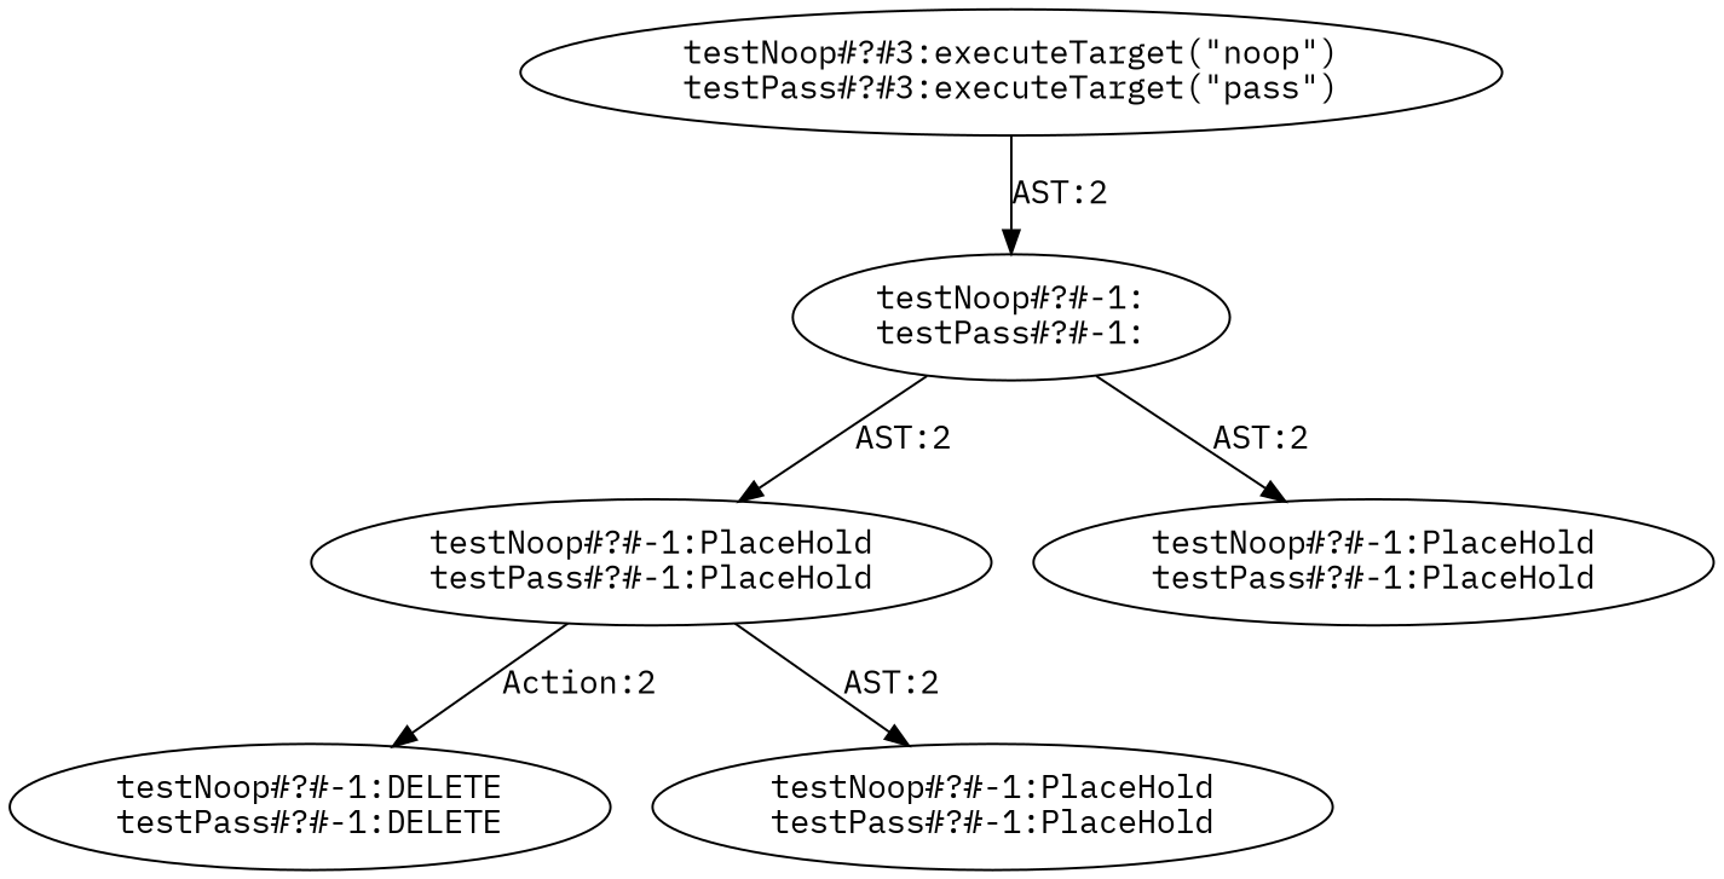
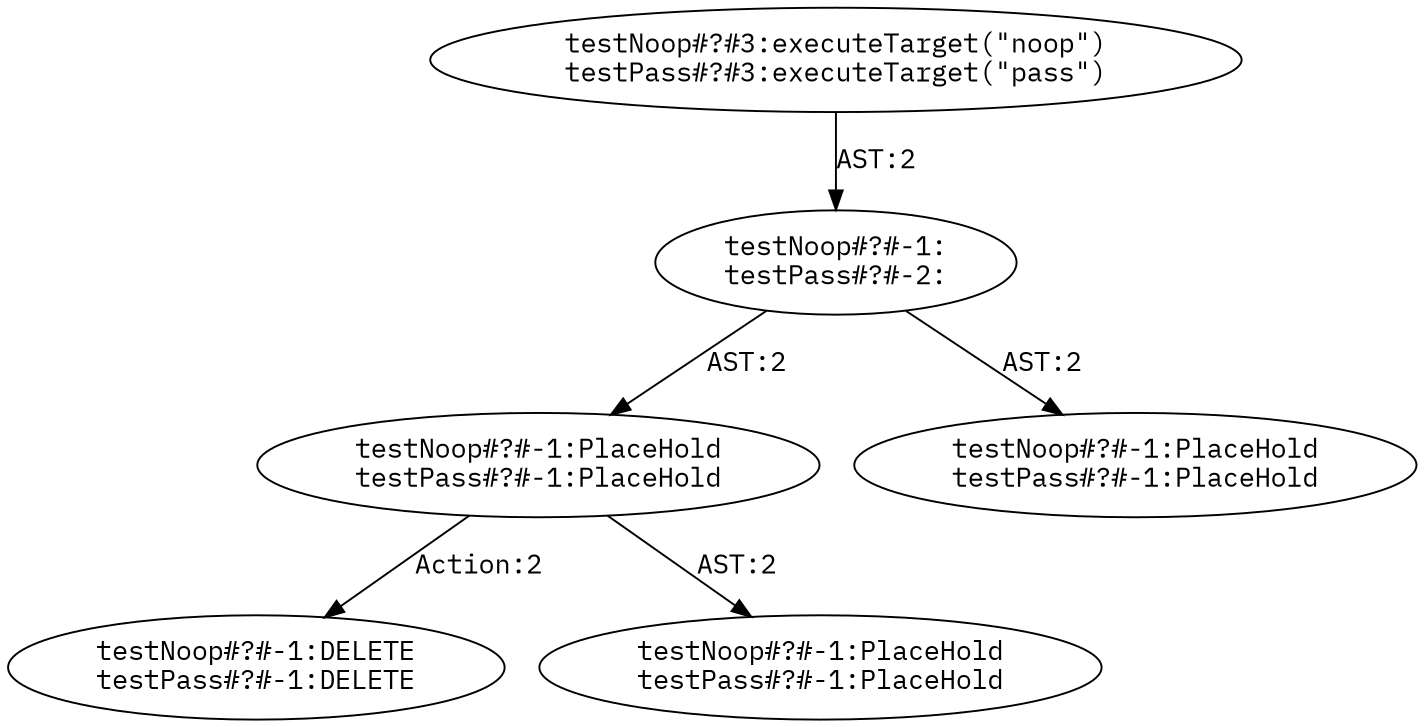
  digraph {
    fontname="IBM Plex Mono"
    node [shape=ellipse fontname="IBM Plex Mono"]
    edge [fontname="IBM Plex Mono"]
    n1 [label="testNoop#?#-1:DELETE\ntestPass#?#-1:DELETE"]
    n2 [label="testNoop#?#-1:PlaceHold\ntestPass#?#-1:PlaceHold"]
    n3 [label="testNoop#?#-1:PlaceHold\ntestPass#?#-1:PlaceHold"]
-   n4 [label="testNoop#?#-1:\ntestPass#?#-1:"]
+   n4 [label="testNoop#?#-1:\ntestPass#?#-2:"]
    n5 [label="testNoop#?#-1:PlaceHold\ntestPass#?#-1:PlaceHold"]
    n6 [label="testNoop#?#3:executeTarget(\"noop\")\ntestPass#?#3:executeTarget(\"pass\")"]
    n2 -> n1 [label="Action:2"]
    n2 -> n3 [label="AST:2"]
    n4 -> n2 [label="AST:2"]
    n4 -> n5 [label="AST:2"]
    n6 -> n4 [label="AST:2"]
  }
